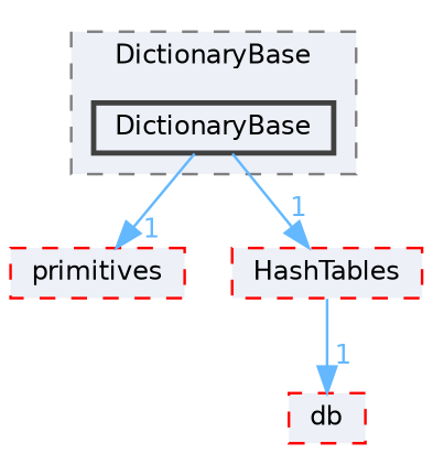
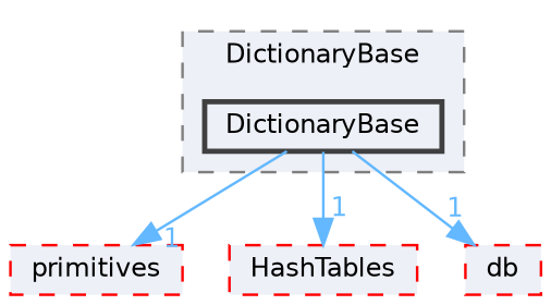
  digraph {
    compound=true
    node [color=red fillcolor="#edf0f7" fontname=Helvetica fontsize=10 shape=box style="filled,dashed"]
    edge [color=steelblue1 fontcolor=steelblue1 fontname=Helvetica fontsize=10 headlabel=1 labeldistance=1.5 labelfontname=Helvetica labelfontsize=10]
    n1 [color=grey25 height=0.2 label=DictionaryBase style="filled,bold" width=0.4]
    n2 [height=0.2 label=primitives width=0.4]
    n3 [height=0.2 label=HashTables width=0.4]
    n4 [height=0.2 label=db width=0.4]
    subgraph cluster_1 {
      bgcolor="#edf0f7"
      fontname=Helvetica
      fontsize=10
      label=DictionaryBase
      pencolor=grey50
      style="filled,dashed"
      n1
    }
    n1 -> n2
    n1 -> n3
-   n3 -> n4
+   n1 -> n4
  }
